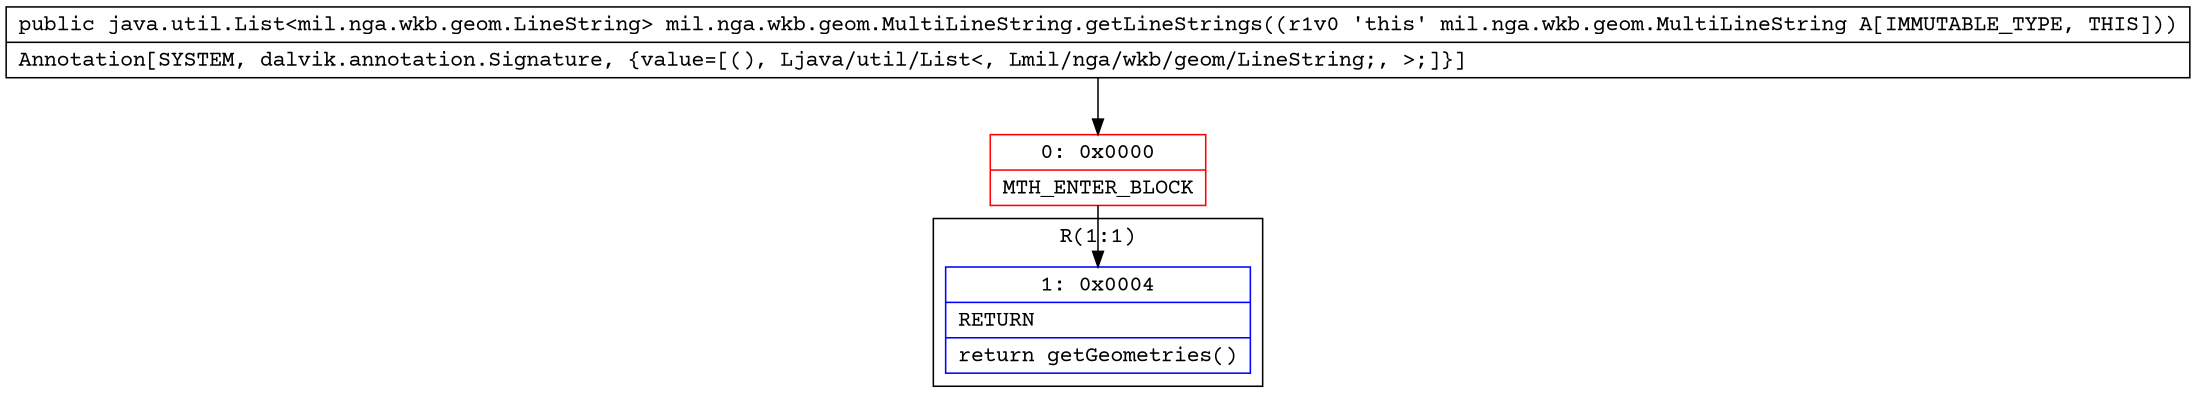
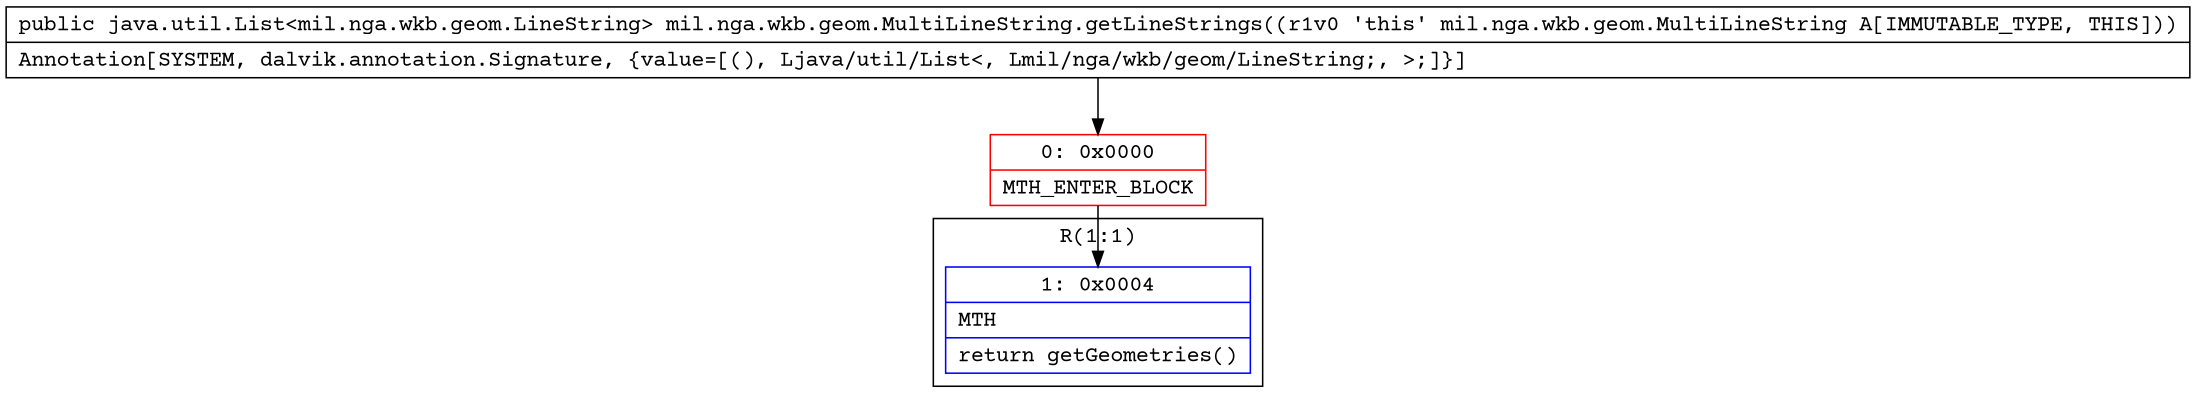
  digraph {
    fontname="Courier Prime"
    node [shape=record fontname="Courier Prime"]
    edge [fontname="Courier Prime"]
-   n1 [color=blue label="{1\:\ 0x0004|RETURN\l|return getGeometries()\l}"]
+   n1 [color=blue label="{1\:\ 0x0004|MTH\l|return getGeometries()\l}"]
    n2 [color=red label="{0\:\ 0x0000|MTH_ENTER_BLOCK\l}"]
    n3 [label="{public java.util.List\<mil.nga.wkb.geom.LineString\> mil.nga.wkb.geom.MultiLineString.getLineStrings((r1v0 'this' mil.nga.wkb.geom.MultiLineString A[IMMUTABLE_TYPE, THIS]))  | Annotation[SYSTEM, dalvik.annotation.Signature, \{value=[(), Ljava\/util\/List\<, Lmil\/nga\/wkb\/geom\/LineString;, \>;]\}]\l}"]
    subgraph cluster_1 {
      label="R(1:1)"
      n1
    }
    n2 -> n1
    n3 -> n2
  }
